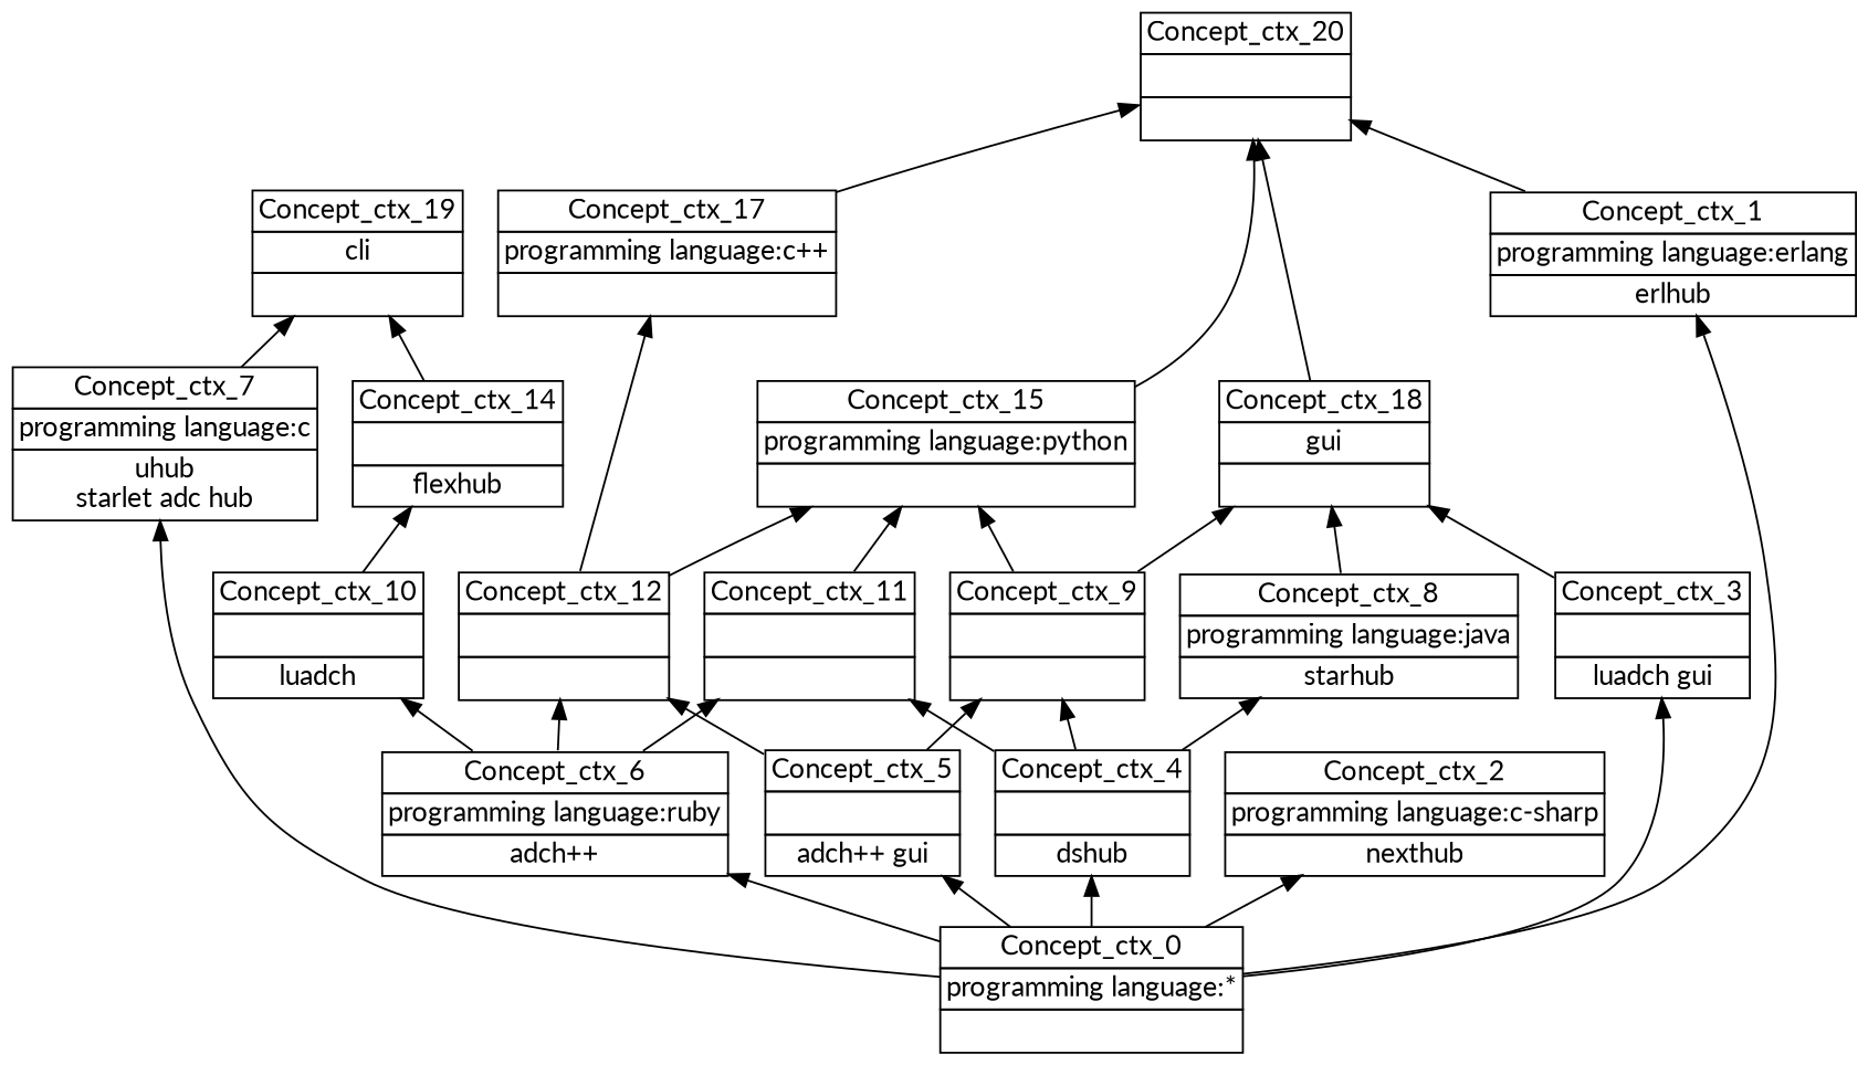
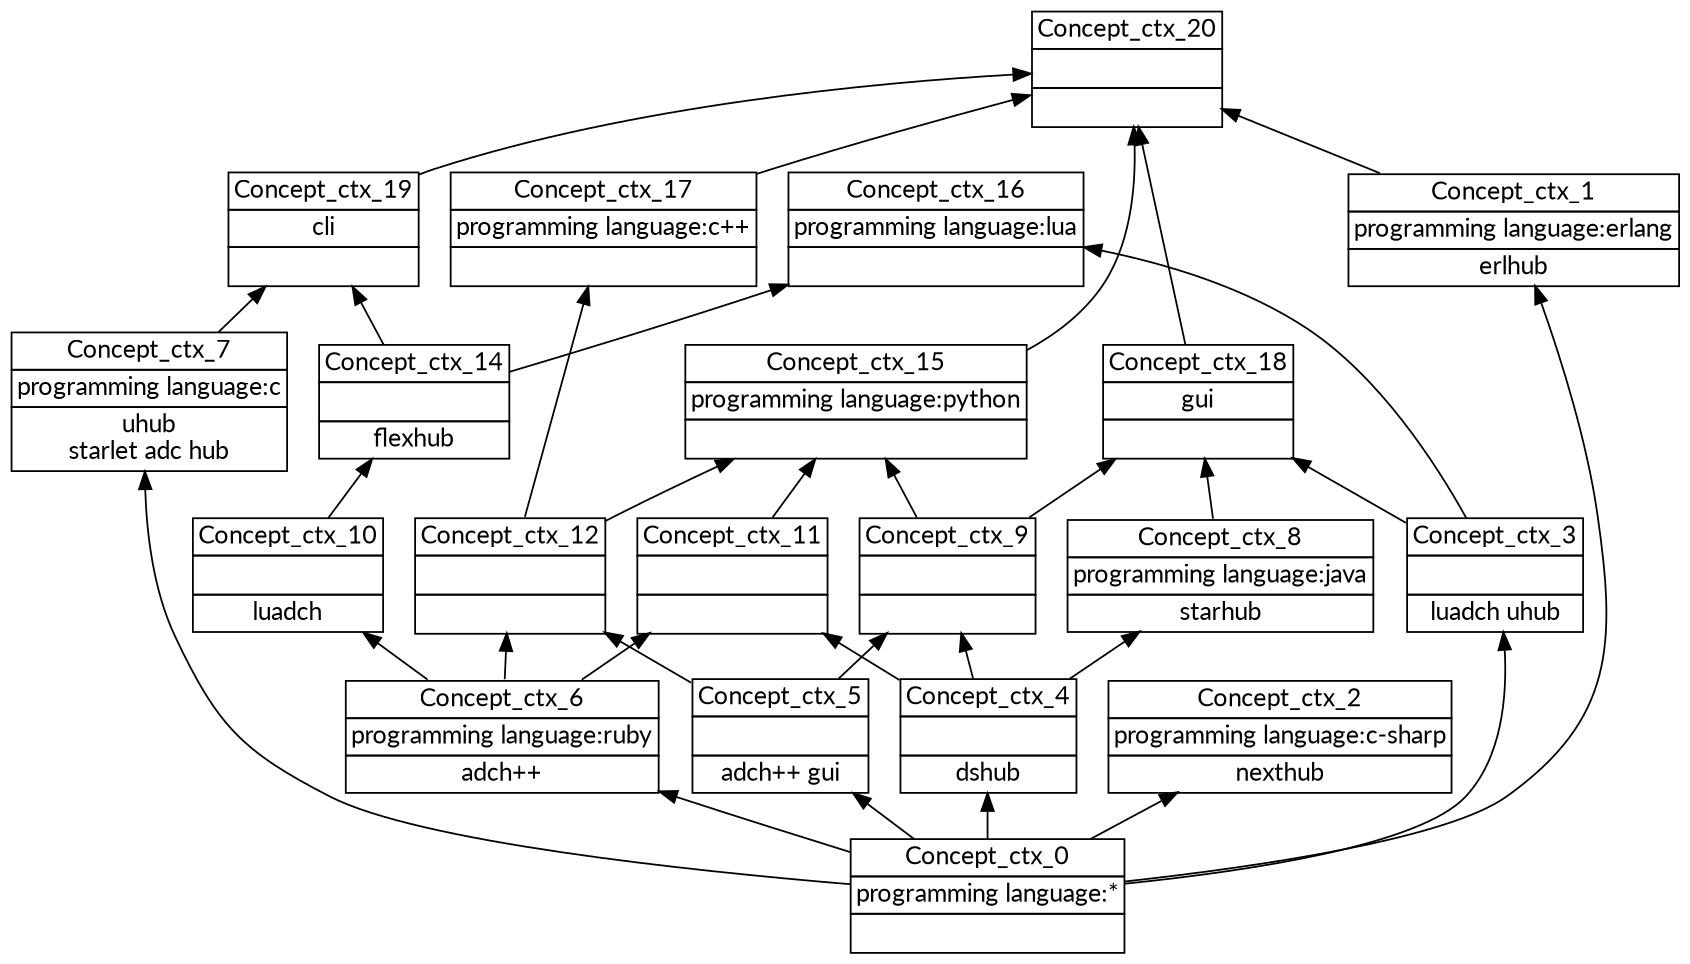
  digraph {
    fontname=Lato
    nodesep=0.2
    rankdir=BT
    ranksep=0.3
    node [fontname=Lato margin="0.03,0.03" shape=none]
    edge [fontname=Lato headport=p tailport=p]
    n1 [label=<<table border="0" cellborder="1" cellspacing="0" port="p"><tr><td>Concept_ctx_20</td></tr><tr><td><br/></td></tr><tr><td><br/></td></tr></table>>]
    n2 [label=<<table border="0" cellborder="1" cellspacing="0" port="p"><tr><td>Concept_ctx_18</td></tr><tr><td>gui<br/></td></tr><tr><td><br/></td></tr></table>>]
    n3 [label=<<table border="0" cellborder="1" cellspacing="0" port="p"><tr><td>Concept_ctx_4</td></tr><tr><td><br/></td></tr><tr><td>dshub<br/></td></tr></table>>]
    n4 [label=<<table border="0" cellborder="1" cellspacing="0" port="p"><tr><td>Concept_ctx_11</td></tr><tr><td><br/></td></tr><tr><td><br/></td></tr></table>>]
    n5 [label=<<table border="0" cellborder="1" cellspacing="0" port="p"><tr><td>Concept_ctx_9</td></tr><tr><td><br/></td></tr><tr><td><br/></td></tr></table>>]
    n6 [label=<<table border="0" cellborder="1" cellspacing="0" port="p"><tr><td>Concept_ctx_8</td></tr><tr><td>programming language:java<br/></td></tr><tr><td>starhub<br/></td></tr></table>>]
    n7 [label=<<table border="0" cellborder="1" cellspacing="0" port="p"><tr><td>Concept_ctx_15</td></tr><tr><td>programming language:python<br/></td></tr><tr><td><br/></td></tr></table>>]
    n8 [label=<<table border="0" cellborder="1" cellspacing="0" port="p"><tr><td>Concept_ctx_19</td></tr><tr><td>cli<br/></td></tr><tr><td><br/></td></tr></table>>]
    n9 [label=<<table border="0" cellborder="1" cellspacing="0" port="p"><tr><td>Concept_ctx_0</td></tr><tr><td>programming language:*<br/></td></tr><tr><td><br/></td></tr></table>>]
    n10 [label=<<table border="0" cellborder="1" cellspacing="0" port="p"><tr><td>Concept_ctx_5</td></tr><tr><td><br/></td></tr><tr><td>adch++ gui<br/></td></tr></table>>]
-   n11 [label=<<table border="0" cellborder="1" cellspacing="0" port="p"><tr><td>Concept_ctx_3</td></tr><tr><td><br/></td></tr><tr><td>luadch gui<br/></td></tr></table>>]
+   n11 [label=<<table border="0" cellborder="1" cellspacing="0" port="p"><tr><td>Concept_ctx_3</td></tr><tr><td><br/></td></tr><tr><td>luadch uhub<br/></td></tr></table>>]
    n12 [label=<<table border="0" cellborder="1" cellspacing="0" port="p"><tr><td>Concept_ctx_6</td></tr><tr><td>programming language:ruby<br/></td></tr><tr><td>adch++<br/></td></tr></table>>]
    n13 [label=<<table border="0" cellborder="1" cellspacing="0" port="p"><tr><td>Concept_ctx_2</td></tr><tr><td>programming language:c-sharp<br/></td></tr><tr><td>nexthub<br/></td></tr></table>>]
    n14 [label=<<table border="0" cellborder="1" cellspacing="0" port="p"><tr><td>Concept_ctx_7</td></tr><tr><td>programming language:c<br/></td></tr><tr><td>uhub<br/>starlet adc hub<br/></td></tr></table>>]
    n15 [label=<<table border="0" cellborder="1" cellspacing="0" port="p"><tr><td>Concept_ctx_1</td></tr><tr><td>programming language:erlang<br/></td></tr><tr><td>erlhub<br/></td></tr></table>>]
    n16 [label=<<table border="0" cellborder="1" cellspacing="0" port="p"><tr><td>Concept_ctx_12</td></tr><tr><td><br/></td></tr><tr><td><br/></td></tr></table>>]
+   n17 [label=<<table border="0" cellborder="1" cellspacing="0" port="p"><tr><td>Concept_ctx_16</td></tr><tr><td>programming language:lua<br/></td></tr><tr><td><br/></td></tr></table>>]
    n18 [label=<<table border="0" cellborder="1" cellspacing="0" port="p"><tr><td>Concept_ctx_10</td></tr><tr><td><br/></td></tr><tr><td>luadch<br/></td></tr></table>>]
    n19 [label=<<table border="0" cellborder="1" cellspacing="0" port="p"><tr><td>Concept_ctx_17</td></tr><tr><td>programming language:c++<br/></td></tr><tr><td><br/></td></tr></table>>]
    n20 [label=<<table border="0" cellborder="1" cellspacing="0" port="p"><tr><td>Concept_ctx_14</td></tr><tr><td><br/></td></tr><tr><td>flexhub<br/></td></tr></table>>]
    n2 -> n1
    n3 -> n4
    n3 -> n5
    n3 -> n6
    n4 -> n7
    n5 -> n2
    n5 -> n7
    n6 -> n2
    n7 -> n1
+   n8 -> n1
    n9 -> n3
    n9 -> n10
    n9 -> n11
    n9 -> n12
    n9 -> n13
    n9 -> n14
    n9 -> n15
    n10 -> n5
    n10 -> n16
    n11 -> n2
+   n11 -> n17
    n12 -> n4
    n12 -> n16
    n12 -> n18
    n14 -> n8
    n15 -> n1
    n16 -> n7
    n16 -> n19
    n18 -> n20
    n19 -> n1
    n20 -> n8
+   n20 -> n17
  }
